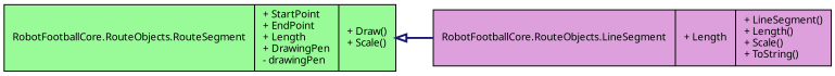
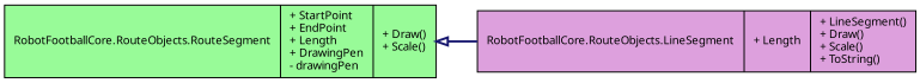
  digraph {
    rankdir=LR
    fontname="Noto Sans"
    node [color=black fontname="Noto Sans" fontsize=10 shape=record style=filled]
    n1 [fillcolor=palegreen fontcolor=black height=0.2 label="{RobotFootballCore.RouteObjects.RouteSegment\n|+ StartPoint\l+ EndPoint\l+ Length\l+ DrawingPen\l- drawingPen\l|+ Draw()\l+ Scale()\l}" width=0.4]
-   n2 [fillcolor=plum height=0.2 label="{RobotFootballCore.RouteObjects.LineSegment\n|+ Length\l|+ LineSegment()\l+ Length()\l+ Scale()\l+ ToString()\l}" width=0.4]
+   n2 [fillcolor=plum height=0.2 label="{RobotFootballCore.RouteObjects.LineSegment\n|+ Length\l|+ LineSegment()\l+ Draw()\l+ Scale()\l+ ToString()\l}" width=0.4]
    n1 -> n2 [arrowtail=onormal color=midnightblue dir=back fontname="Noto Sans" fontsize=10 labelfontname=Helvetica labelfontsize=10 style=bold]
  }
